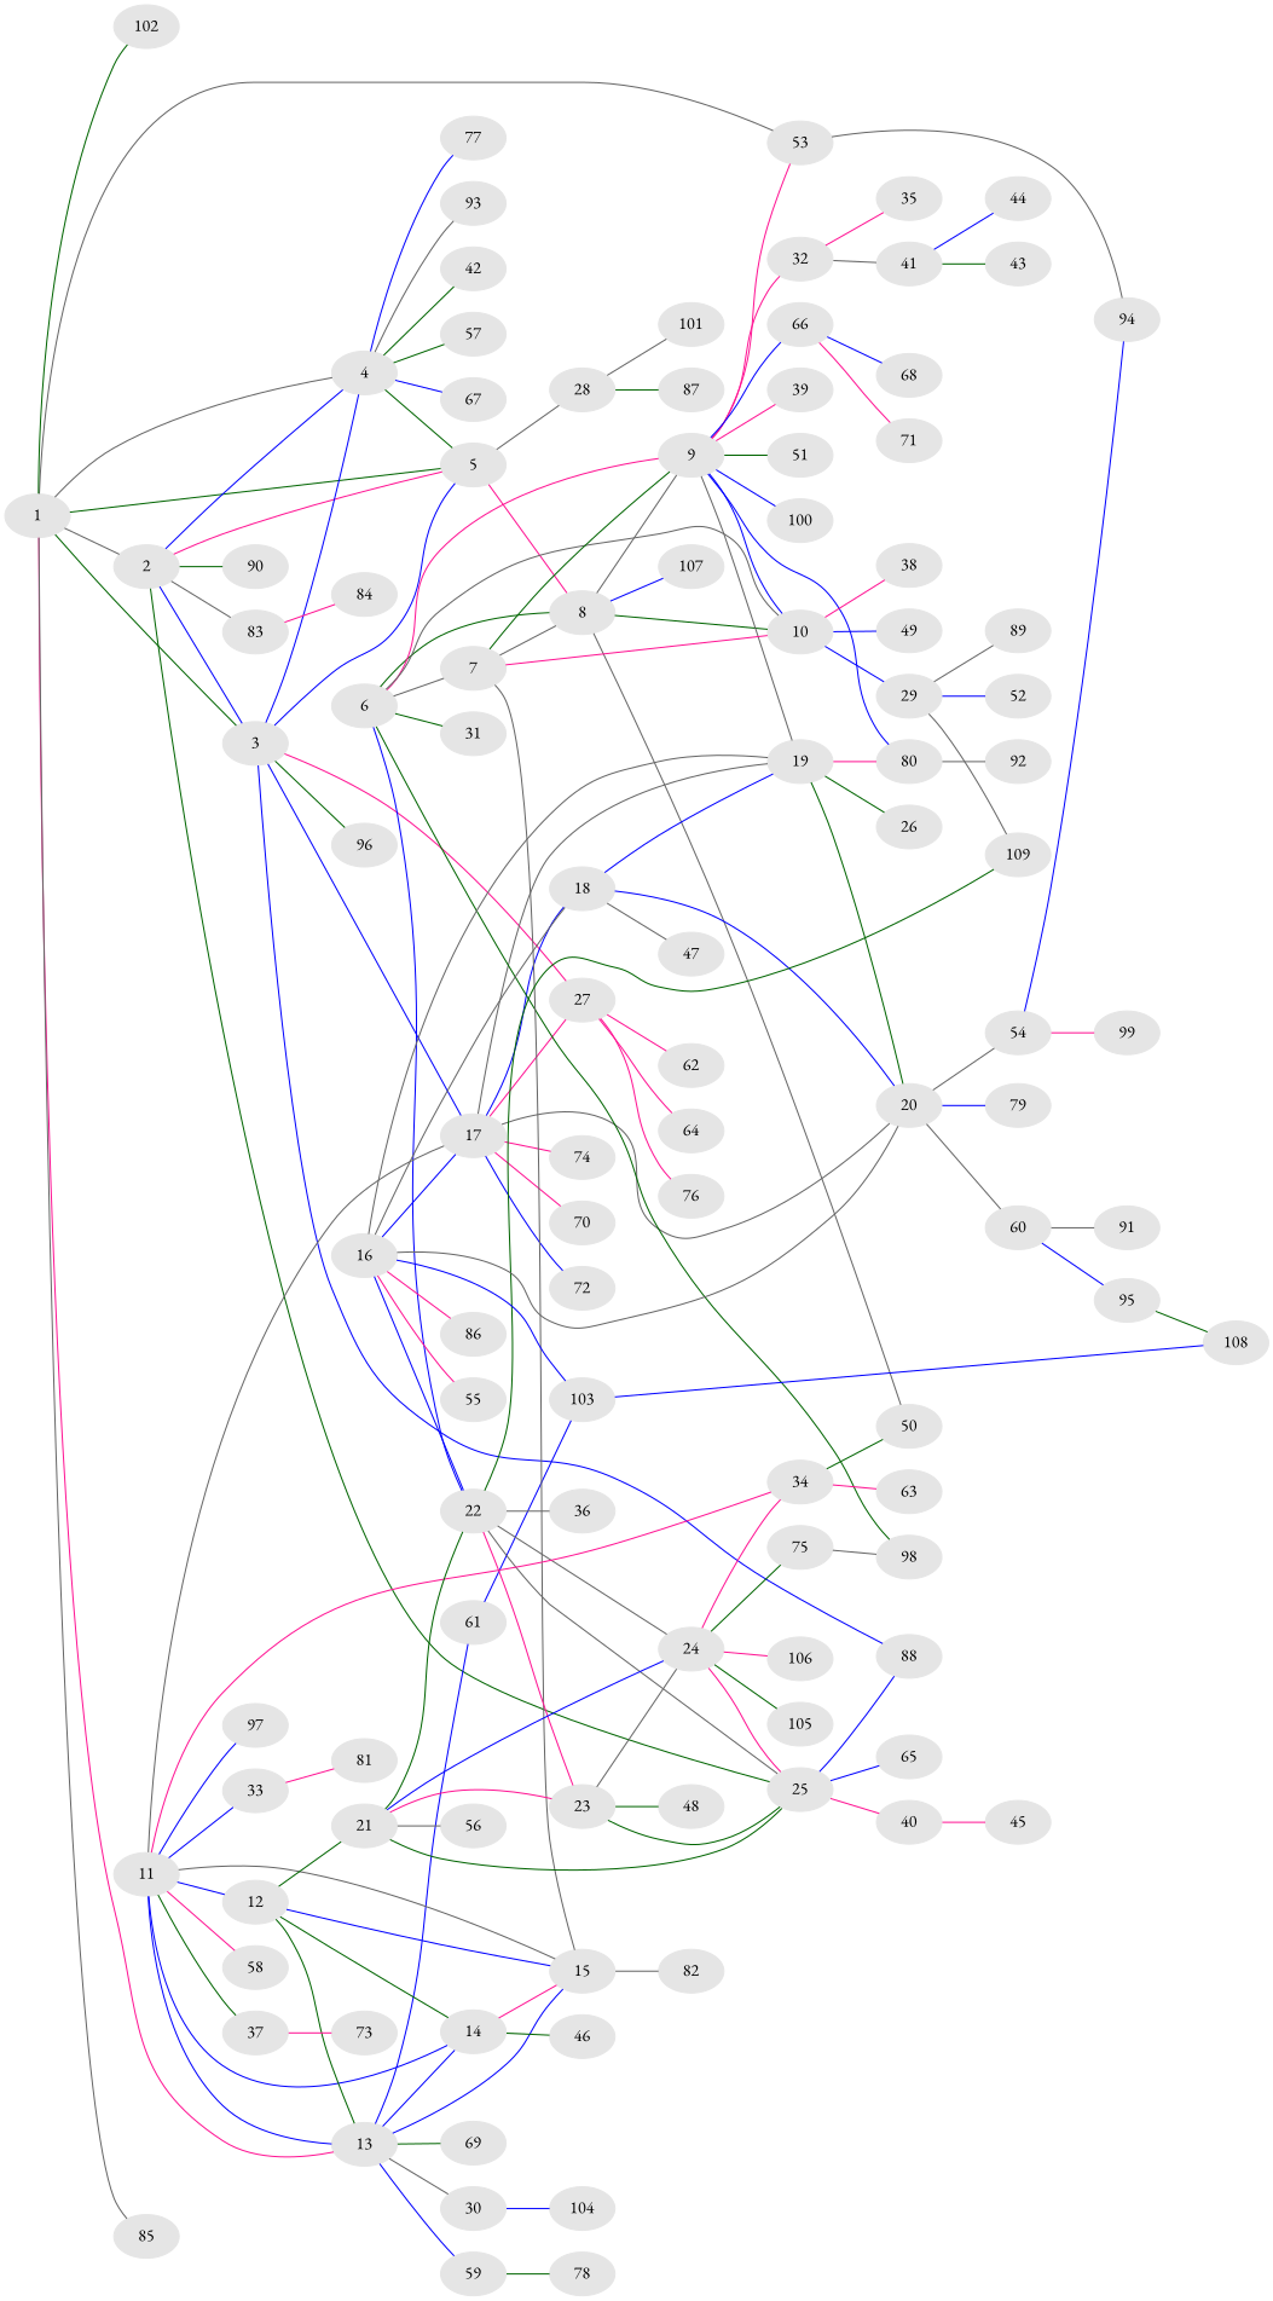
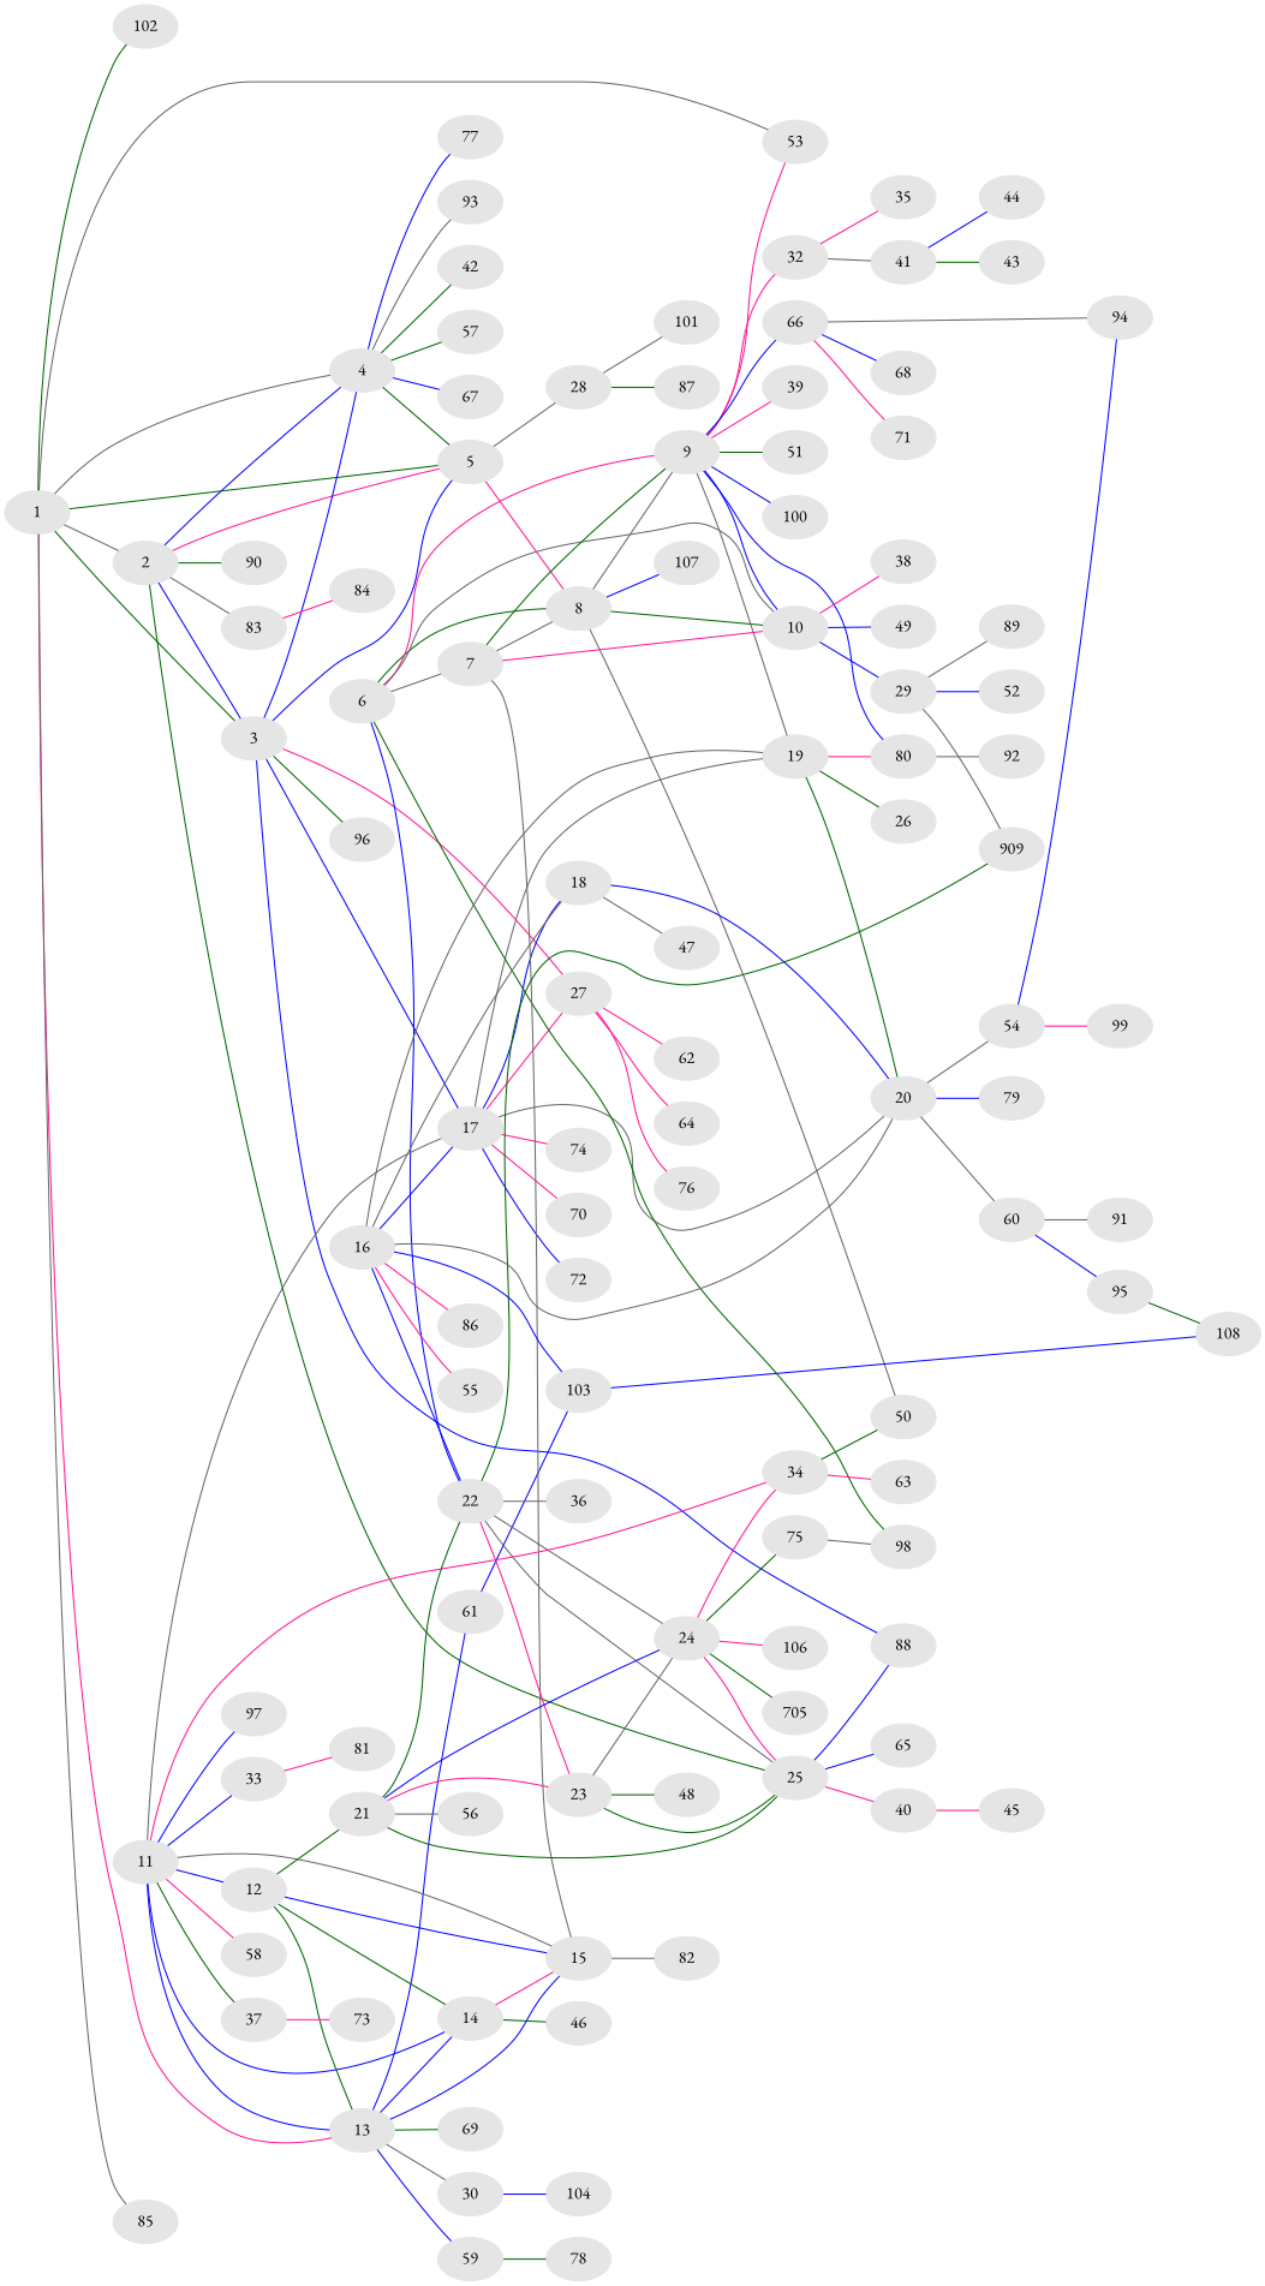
  graph {
    fontname="EB Garamond"
    rankdir=LR
    node [color=gray90 fontname="EB Garamond" style=filled]
    edge [color=blue fontname="EB Garamond"]
    1
    2
    3
    4
    5
    13
    53
    85
    102
    25
    83
    90
    17
    27
    88
    96
    42
    57
    67
    77
    93
    8
    28
    15
    14
    30
    59
    61
    69
    94
    40
    65
    84
    19
    18
    20
    70
    72
    74
    62
    64
    76
    9
    10
    50
    107
    87
    101
    6
    7
    22
-   31
    98
    32
    39
    51
    66
    80
    100
    29
    38
    49
    23
    24
    36
-   109
+   109 [label=909]
    82
    26
    35
    41
    68
    71
    92
    52
    89
    11
    12
    33
    34
    37
    58
    97
    21
    46
    81
    63
    73
    56
    104
    78
    103
    16
    55
    86
    47
    54
    60
    79
    108
    99
    91
    95
    48
    75
-   105
+   105 [label=705]
    106
    45
    43
    44
    1 -- 2 [color=gray40]
    1 -- 3 [color=darkgreen]
    1 -- 4 [color=gray40]
    1 -- 5 [color=darkgreen]
    1 -- 13 [color=deeppink]
    1 -- 53 [color=gray40]
    1 -- 85 [color=gray40]
    1 -- 102 [color=darkgreen]
    2 -- 3
    2 -- 4
    2 -- 5 [color=deeppink]
    2 -- 25 [color=darkgreen]
    2 -- 83 [color=gray40]
    2 -- 90 [color=darkgreen]
    3 -- 4
    3 -- 5
    3 -- 17
    3 -- 27 [color=deeppink]
    3 -- 88
    3 -- 96 [color=darkgreen]
    4 -- 5 [color=darkgreen]
    4 -- 42 [color=darkgreen]
    4 -- 57 [color=darkgreen]
    4 -- 67
    4 -- 77
    4 -- 93 [color=gray40]
    5 -- 8 [color=deeppink]
    5 -- 28 [color=gray40]
    13 -- 15
    13 -- 14
    13 -- 30 [color=gray40]
    13 -- 59
    13 -- 61
    13 -- 69 [color=darkgreen]
-   53 -- 94 [color=gray40]
+   66 -- 94 [color=gray40]
    25 -- 88
    25 -- 40 [color=deeppink]
    25 -- 65
    83 -- 84 [color=deeppink]
    17 -- 27 [color=deeppink]
    17 -- 19 [color=gray40]
    17 -- 18
    17 -- 20 [color=gray40]
    17 -- 70 [color=deeppink]
    17 -- 72
    17 -- 74 [color=deeppink]
    27 -- 62 [color=deeppink]
    27 -- 64 [color=deeppink]
    27 -- 76 [color=deeppink]
    8 -- 9 [color=gray40]
    8 -- 10 [color=darkgreen]
    8 -- 50 [color=gray40]
    8 -- 107
    28 -- 87 [color=darkgreen]
    28 -- 101 [color=gray40]
    15 -- 82 [color=gray40]
    14 -- 15 [color=deeppink]
    14 -- 46 [color=darkgreen]
    30 -- 104
    59 -- 78 [color=darkgreen]
    61 -- 103
    40 -- 45 [color=deeppink]
    19 -- 20 [color=darkgreen]
    19 -- 80 [color=deeppink]
    19 -- 26 [color=darkgreen]
-   18 -- 19
    18 -- 20
    18 -- 47 [color=gray40]
    20 -- 54 [color=gray40]
    20 -- 60 [color=gray40]
    20 -- 79
    9 -- 53 [color=deeppink]
    9 -- 19 [color=gray40]
    9 -- 10
    9 -- 32 [color=deeppink]
    9 -- 39 [color=deeppink]
    9 -- 51 [color=darkgreen]
    9 -- 66
    9 -- 80
    9 -- 100
    10 -- 29
    10 -- 38 [color=deeppink]
    10 -- 49
    6 -- 8 [color=darkgreen]
    6 -- 9 [color=deeppink]
    6 -- 10 [color=gray40]
    6 -- 7 [color=gray40]
    6 -- 22
-   6 -- 31 [color=darkgreen]
    6 -- 98 [color=darkgreen]
    7 -- 8 [color=gray40]
    7 -- 15 [color=gray40]
    7 -- 9 [color=darkgreen]
    7 -- 10 [color=deeppink]
    22 -- 25 [color=gray40]
    22 -- 23 [color=deeppink]
    22 -- 24 [color=gray40]
    22 -- 36 [color=gray40]
    22 -- 109 [color=darkgreen]
    32 -- 35 [color=deeppink]
    32 -- 41 [color=gray40]
    66 -- 68
    66 -- 71 [color=deeppink]
    80 -- 92 [color=gray40]
    29 -- 109 [color=gray40]
    29 -- 52
    29 -- 89 [color=gray40]
    23 -- 25 [color=darkgreen]
    23 -- 24 [color=gray40]
    23 -- 48 [color=darkgreen]
    24 -- 25 [color=deeppink]
    24 -- 34 [color=deeppink]
    24 -- 75 [color=darkgreen]
    24 -- 105 [color=darkgreen]
    24 -- 106 [color=deeppink]
    41 -- 43 [color=darkgreen]
    41 -- 44
    11 -- 13
    11 -- 17 [color=gray40]
    11 -- 15 [color=gray40]
    11 -- 14
    11 -- 12
    11 -- 33
    11 -- 34 [color=deeppink]
    11 -- 37 [color=darkgreen]
    11 -- 58 [color=deeppink]
    11 -- 97
    12 -- 13 [color=darkgreen]
    12 -- 15
    12 -- 14 [color=darkgreen]
    12 -- 21 [color=darkgreen]
    33 -- 81 [color=deeppink]
    34 -- 50 [color=darkgreen]
    34 -- 63 [color=deeppink]
    37 -- 73 [color=deeppink]
    21 -- 25 [color=darkgreen]
    21 -- 22 [color=darkgreen]
    21 -- 23 [color=deeppink]
    21 -- 24
    21 -- 56 [color=gray40]
    103 -- 108
    16 -- 17
    16 -- 19 [color=gray40]
    16 -- 18 [color=gray40]
    16 -- 20 [color=gray40]
    16 -- 22
    16 -- 103
    16 -- 55 [color=deeppink]
    16 -- 86 [color=deeppink]
    54 -- 94
    54 -- 99 [color=deeppink]
    60 -- 91 [color=gray40]
    60 -- 95
    95 -- 108 [color=darkgreen]
    75 -- 98 [color=gray40]
  }
